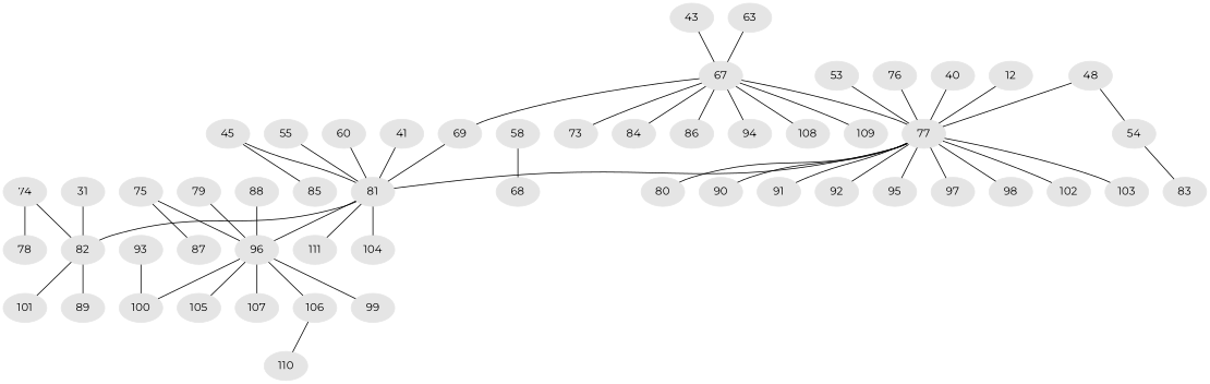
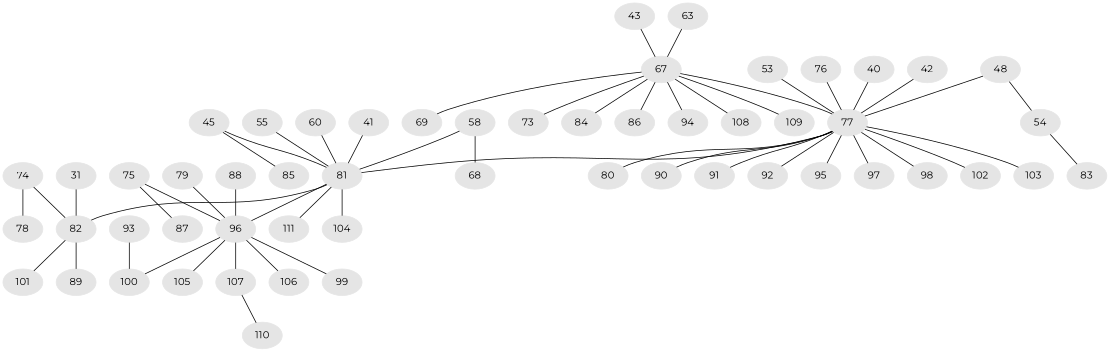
  graph {
    fontname=Montserrat
    node [color=gray90 fontname=Montserrat style=filled]
    edge [fontname=Montserrat]
    77 [super="+15+49+37"]
    81 [super="+22+16+39"]
    80
    90
    91
    92
    95
    97
    98
    102
    103
    40
    82 [super="+59"]
    96 [super="+66+72"]
    104
    111
    41
-   42 [label=12]
+   42
    67 [super="+61+35+26+28"]
    69
    73
    84 [super="+34"]
    86
    94
    108
    109
    43
    45
    85
    48
    54
    83
    53
    55
    58 [super="+47+50"]
    68
    60
    63
    89
    101
    n41 [label=31]
    74
    78
    75
    87
    100 [super="+70"]
    99
    105
    106
    107
    76
    79
    88
    93
    110
    77 -- 81
    77 -- 80
    77 -- 90
    77 -- 91
    77 -- 92
    77 -- 95
    77 -- 97
    77 -- 98
    77 -- 102
    77 -- 103
    81 -- 82
    81 -- 96
    81 -- 104
    81 -- 111
    40 -- 77
    82 -- 89
    82 -- 101
    96 -- 100
    96 -- 99
    96 -- 105
    96 -- 106
    96 -- 107
    41 -- 81
    42 -- 77
    67 -- 77
    67 -- 69
    67 -- 73
    67 -- 84
    67 -- 86
    67 -- 94
    67 -- 108
    67 -- 109
    43 -- 67
    45 -- 81
    45 -- 85
    48 -- 77
    48 -- 54
    54 -- 83
    53 -- 77
    55 -- 81
-   69 -- 81
+   58 -- 81
    58 -- 68
    60 -- 81
    63 -- 67
    n41 -- 82
    74 -- 82
    74 -- 78
    75 -- 96
    75 -- 87
-   106 -- 110
+   107 -- 110
    76 -- 77
    79 -- 96
    88 -- 96
    93 -- 100
  }
